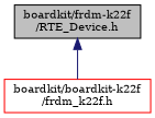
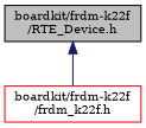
  digraph {
    fontname="DejaVu Serif"
    node [fontname="DejaVu Serif" fontsize=10 shape=record style=filled]
    n1 [color=black fillcolor=grey75 fontcolor=black height=0.2 label="boardkit/frdm-k22f\l/RTE_Device.h" width=0.4]
-   n2 [color=red fillcolor=white height=0.2 label="boardkit/boardkit-k22f\l/frdm_k22f.h" width=0.4]
+   n2 [color=red fillcolor=white height=0.2 label="boardkit/frdm-k22f\l/frdm_k22f.h" width=0.4]
    n1 -> n2 [color=midnightblue dir=back fontname="DejaVu Serif" fontsize=10 labelfontname=Helvetica labelfontsize=10 style=solid]
  }
